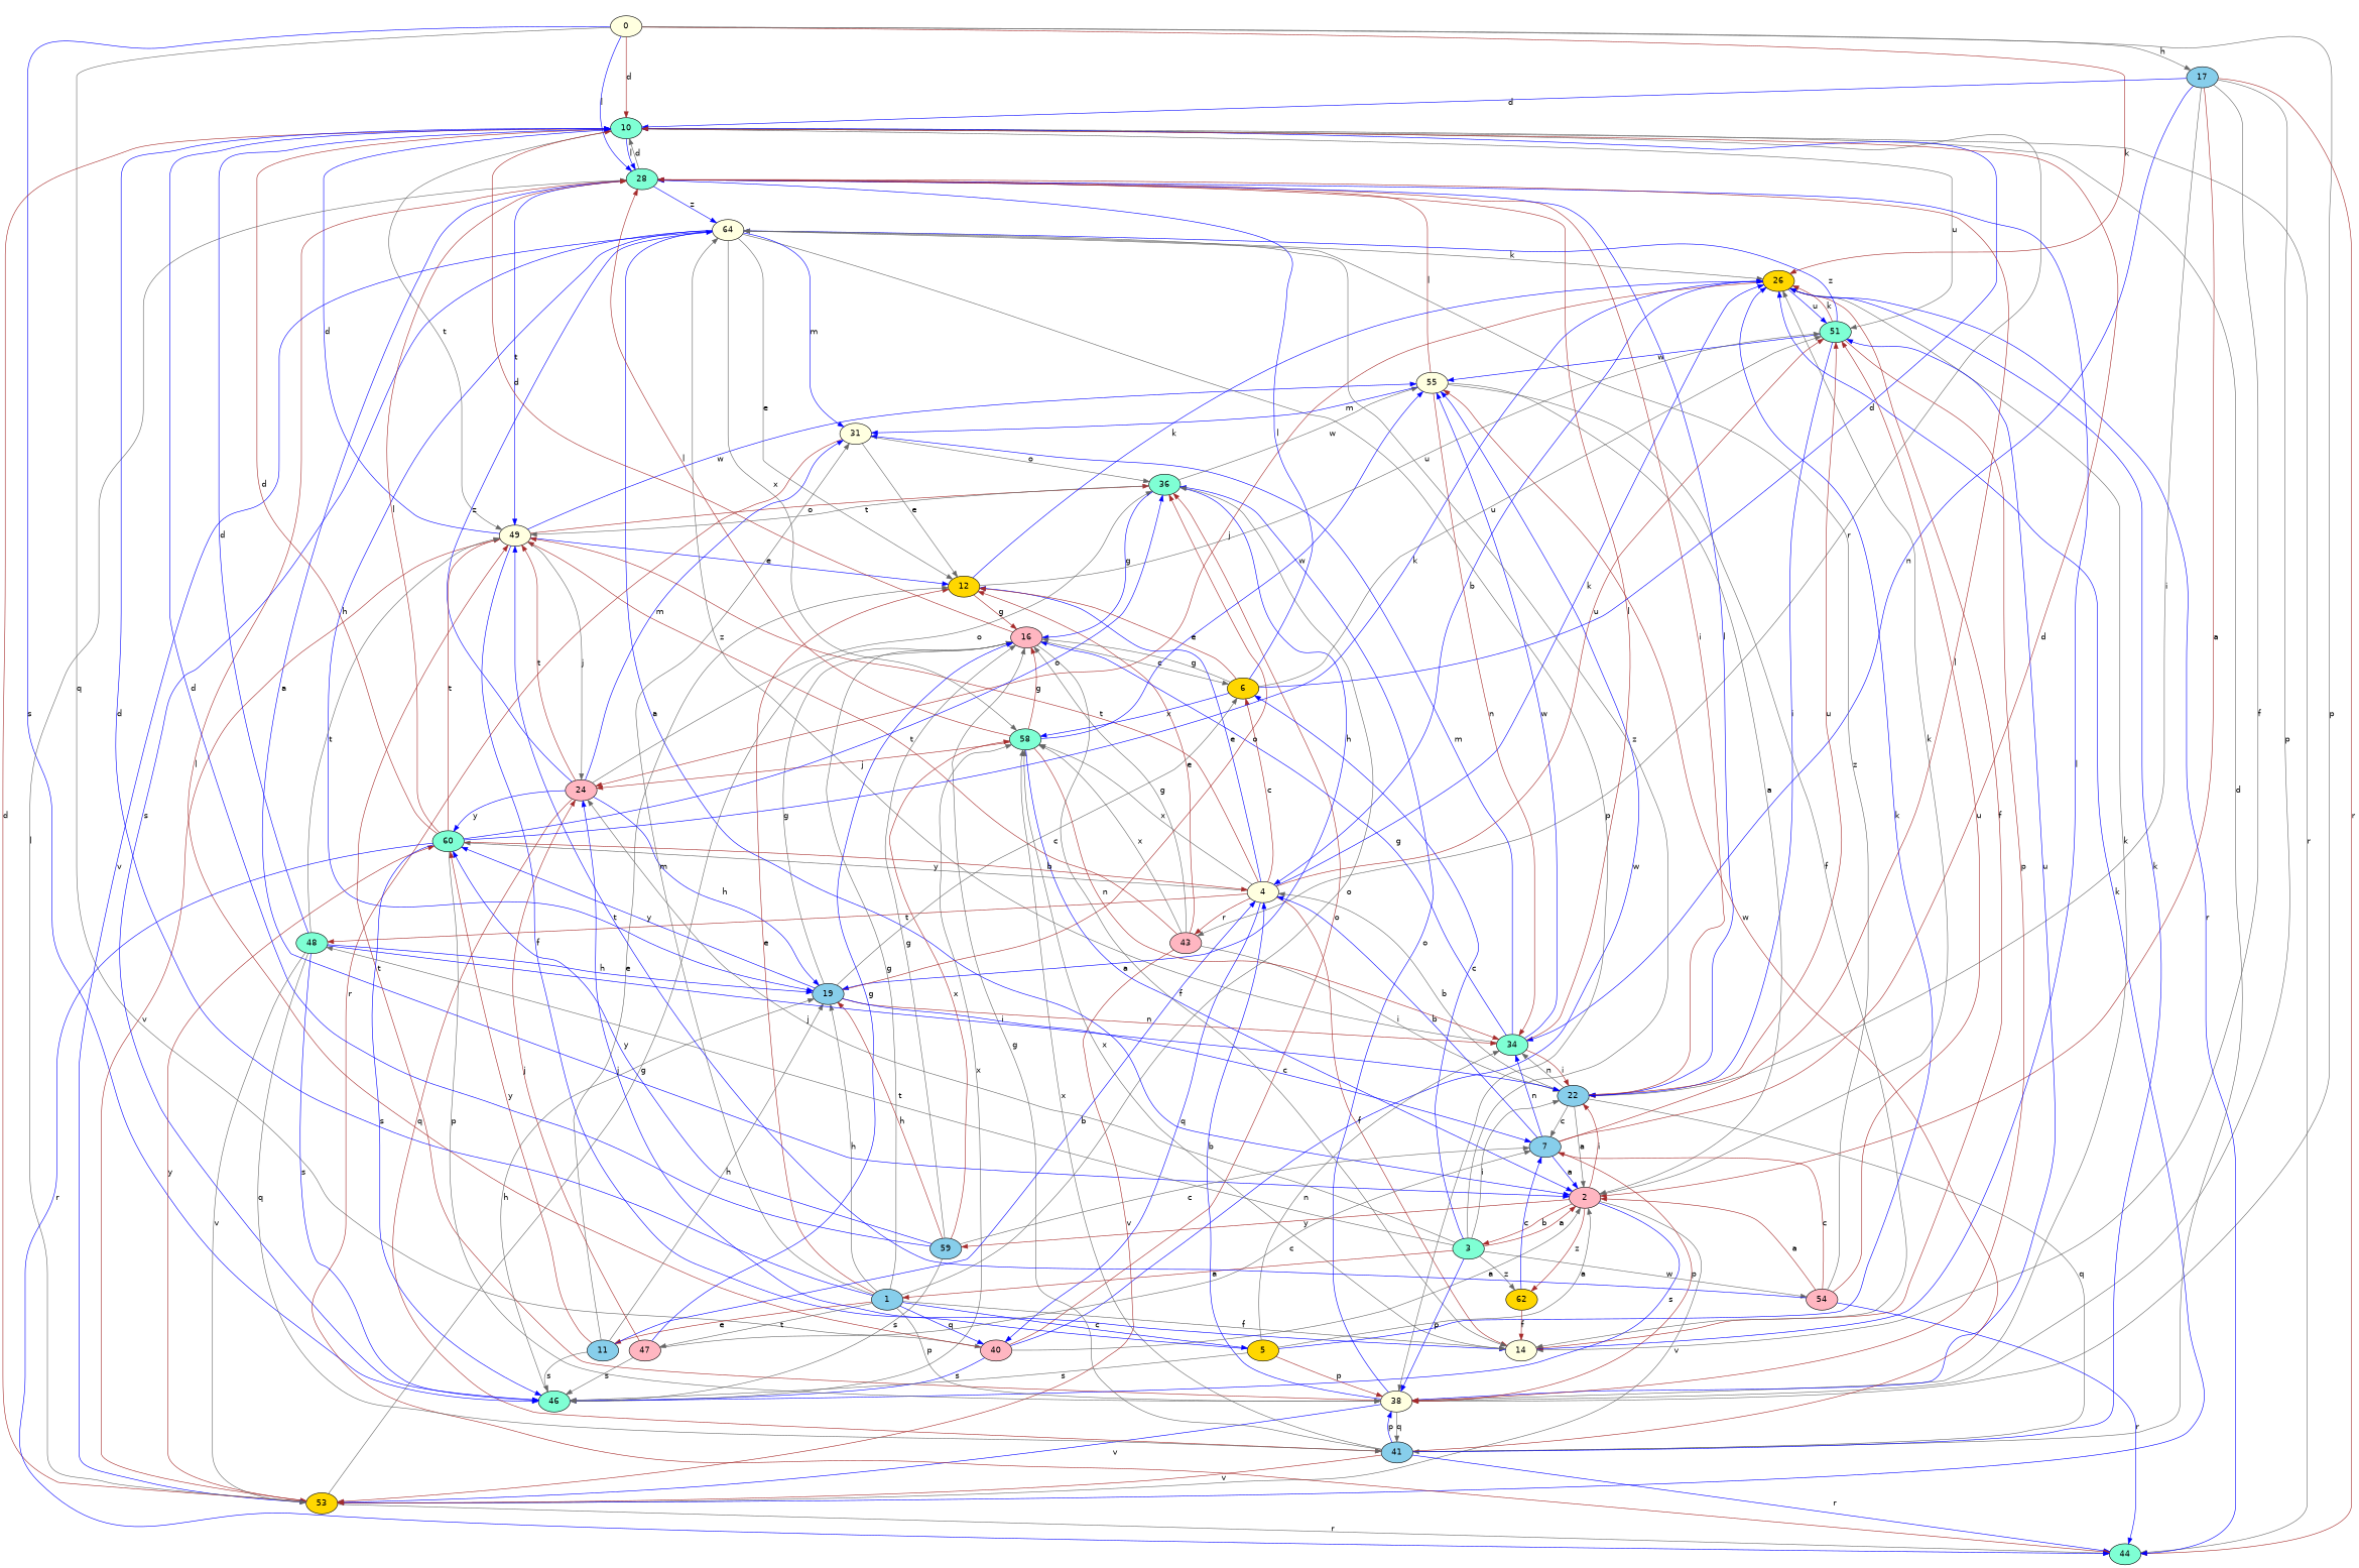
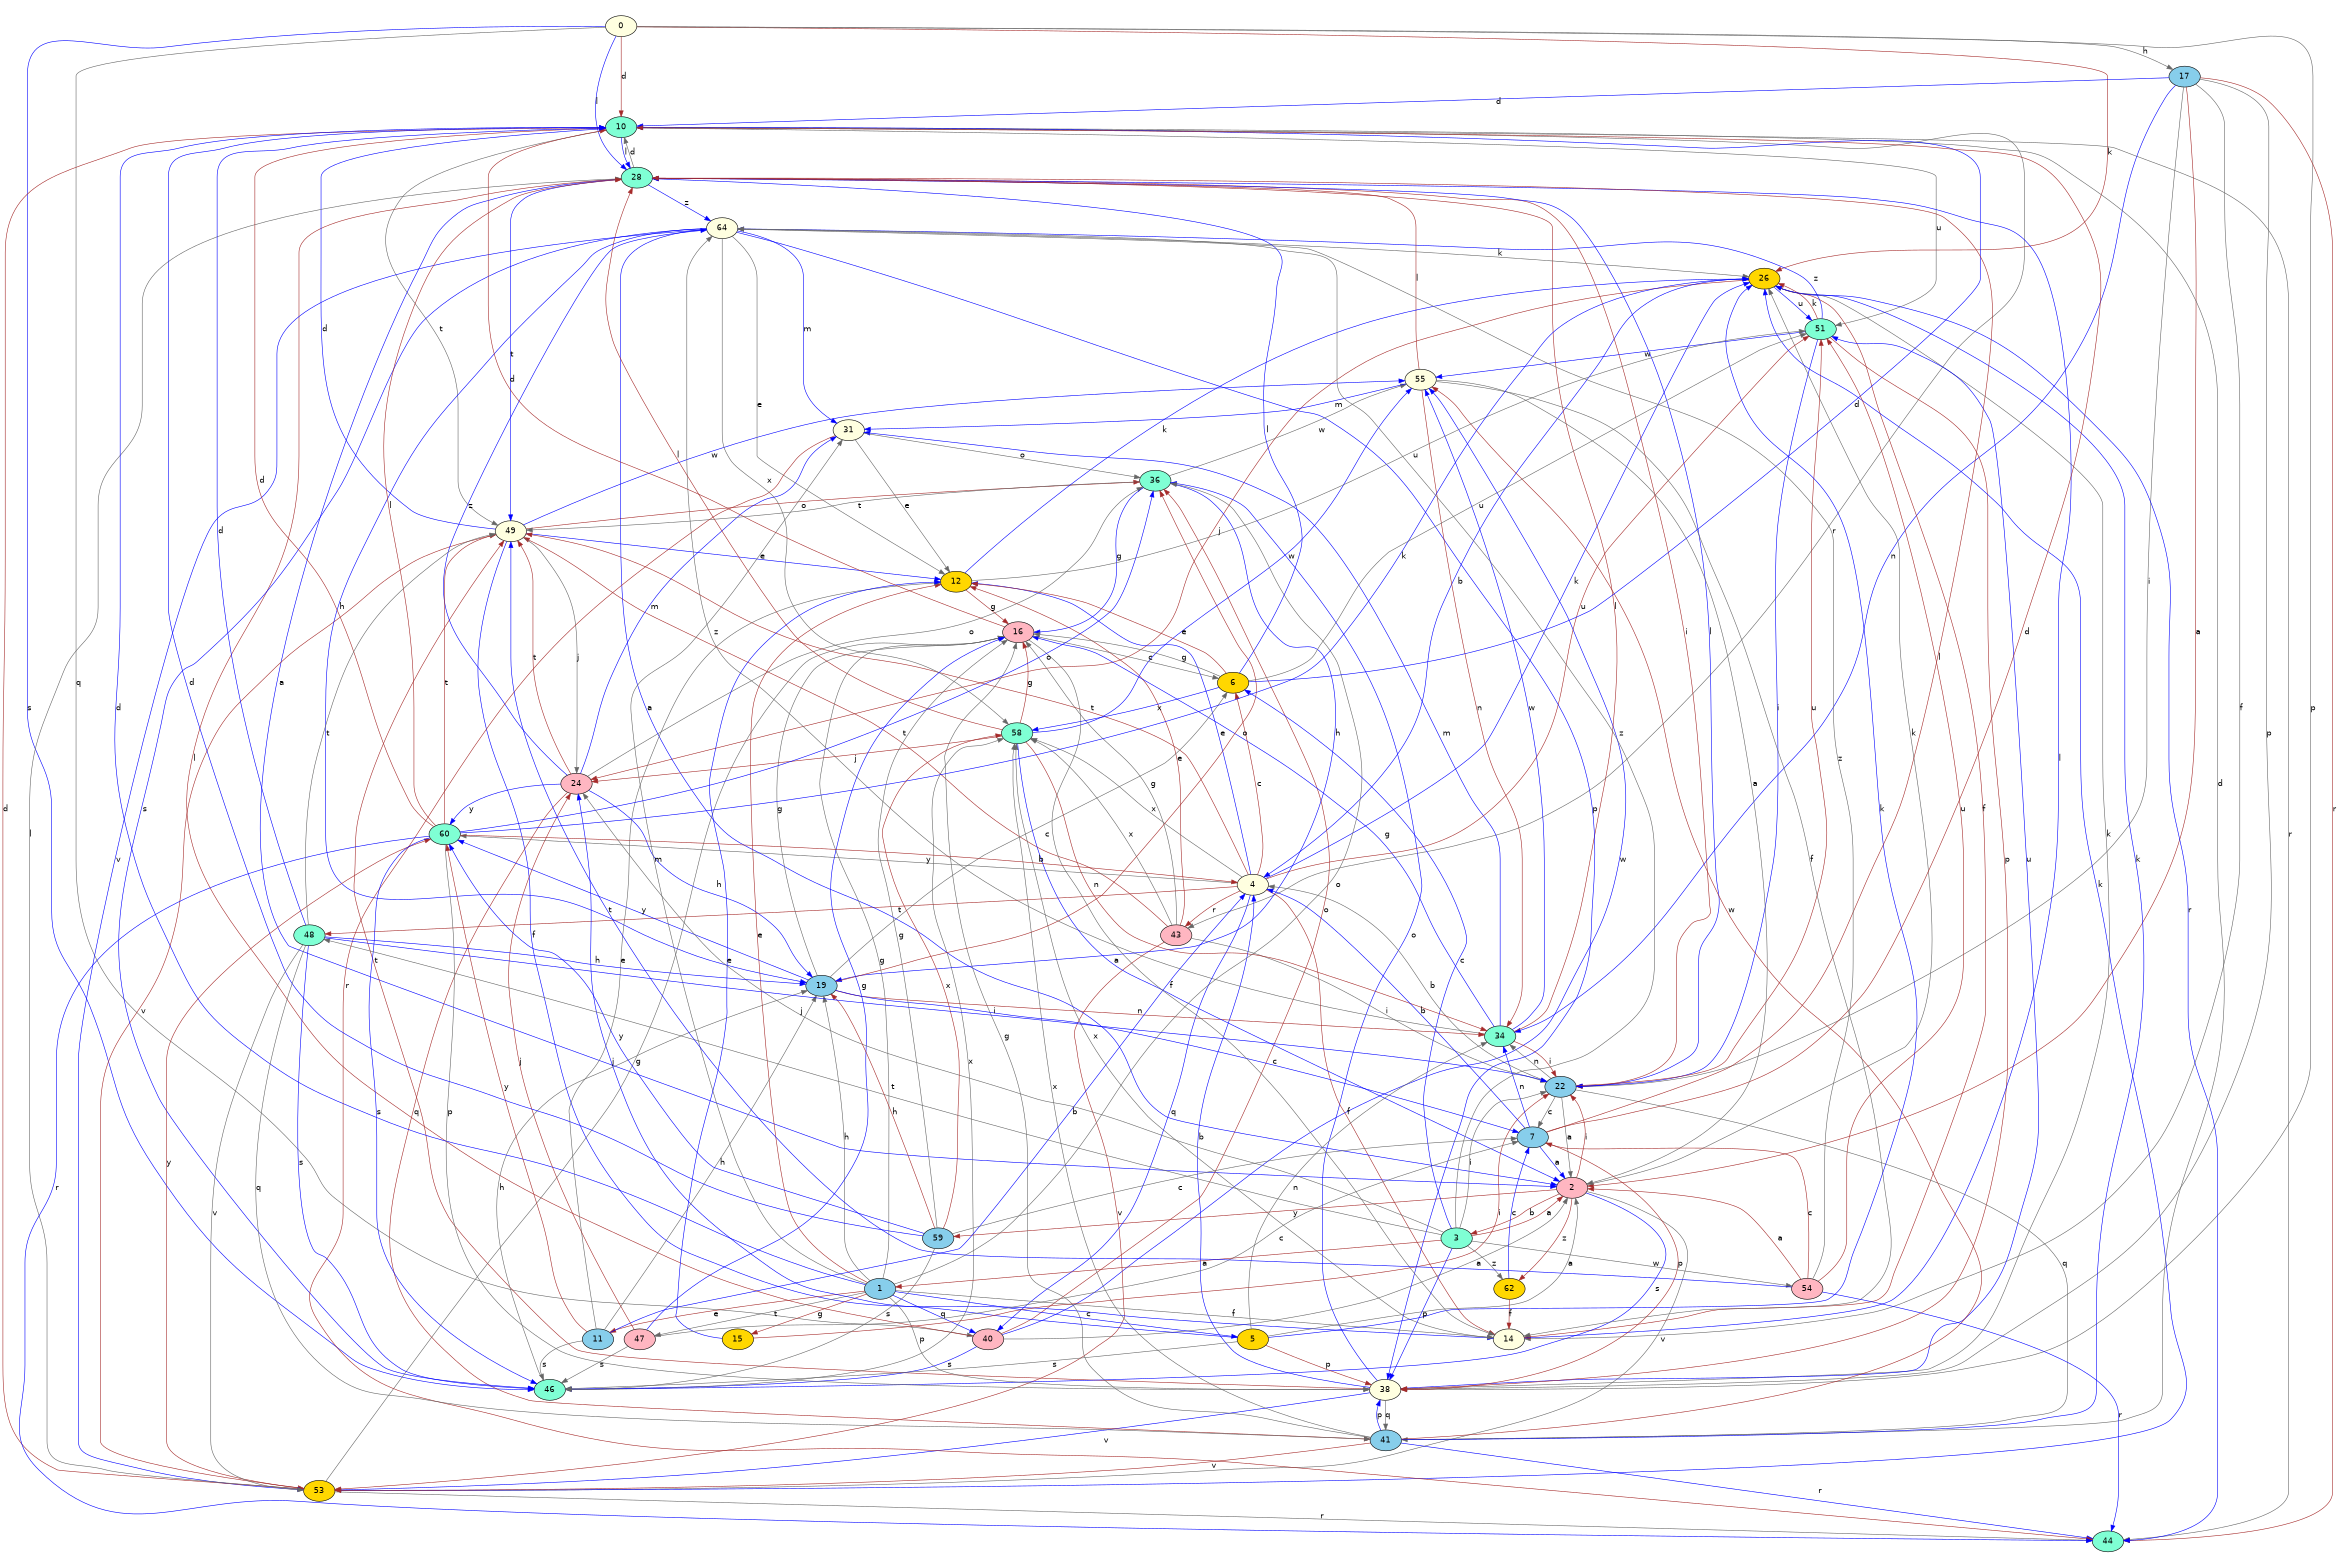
  strict digraph {
    fontname="DejaVu Sans"
    node [fillcolor=aquamarine fontname="DejaVu Sans" style=filled]
    edge [color=blue fontname="DejaVu Sans"]
    0 [fillcolor=lightyellow]
    10
    17 [fillcolor=skyblue]
    26 [fillcolor=gold]
    28
    38 [fillcolor=lightyellow]
    40 [fillcolor=lightpink]
    46
    43 [fillcolor=lightpink]
    49 [fillcolor=lightyellow]
    51
    44
    14 [fillcolor=lightyellow]
    2 [fillcolor=lightpink]
    22 [fillcolor=skyblue]
    34
    24 [fillcolor=lightpink]
    4 [fillcolor=lightyellow]
    64 [fillcolor=lightyellow]
    36
    53 [fillcolor=gold]
    41 [fillcolor=skyblue]
    55 [fillcolor=lightyellow]
    19 [fillcolor=skyblue]
    58
    1 [fillcolor=skyblue]
    5 [fillcolor=gold]
    11 [fillcolor=skyblue]
    12 [fillcolor=gold]
+   15 [fillcolor=gold]
    16 [fillcolor=lightpink]
    31 [fillcolor=lightyellow]
    47 [fillcolor=lightpink]
    60
    6 [fillcolor=gold]
    7 [fillcolor=skyblue]
    3
    59 [fillcolor=skyblue]
    62 [fillcolor=gold]
    48
    54 [fillcolor=lightpink]
    0 -> 10 [color=brown label=d]
    0 -> 17 [color=gray40 label=h]
    0 -> 26 [color=brown label=k]
    0 -> 28 [label=l]
    0 -> 38 [color=gray40 label=p]
    0 -> 40 [color=gray40 label=q]
    0 -> 46 [label=s]
    10 -> 28 [label=l]
    10 -> 43 [color=gray40 label=r]
    10 -> 49 [color=gray40 label=t]
    10 -> 51 [color=gray40 label=u]
    10 -> 44 [color=gray40 label=r]
    17 -> 10 [label=d]
    17 -> 38 [color=gray40 label=p]
    17 -> 44 [color=brown label=r]
    17 -> 14 [color=gray40 label=f]
    17 -> 2 [color=brown label=a]
    17 -> 22 [color=gray40 label=i]
    17 -> 34 [label=n]
    26 -> 51 [label=u]
    26 -> 44 [label=r]
    26 -> 14 [color=brown label=f]
    26 -> 24 [color=brown label=j]
    26 -> 4 [label=b]
    28 -> 10 [color=gray40 label=d]
    28 -> 49 [label=t]
    28 -> 2 [label=a]
    28 -> 22 [color=brown label=i]
    28 -> 64 [label=z]
    38 -> 26 [color=gray40 label=k]
    38 -> 49 [color=brown label=t]
    38 -> 51 [label=u]
    38 -> 4 [label=b]
    38 -> 36 [label=o]
    38 -> 53 [label=v]
    38 -> 41 [color=gray40 label=q]
    40 -> 28 [color=brown label=l]
    40 -> 46 [label=s]
    40 -> 2 [color=gray40 label=a]
    40 -> 36 [color=brown label=o]
    40 -> 55 [label=w]
    46 -> 19 [color=gray40 label=h]
    46 -> 58 [color=gray40 label=x]
    43 -> 49 [color=brown label=t]
    43 -> 22 [color=gray40 label=i]
    43 -> 53 [color=brown label=v]
    43 -> 58 [color=gray40 label=x]
    43 -> 12 [color=brown label=e]
    43 -> 16 [color=gray40 label=g]
    49 -> 10 [label=d]
    49 -> 14 [label=f]
    49 -> 24 [color=gray40 label=j]
    49 -> 36 [color=brown label=o]
    49 -> 53 [color=brown label=v]
    49 -> 55 [label=w]
    49 -> 12 [label=e]
    51 -> 26 [color=brown label=k]
    51 -> 38 [color=brown label=p]
    51 -> 22 [label=i]
    51 -> 64 [label=z]
    51 -> 55 [label=w]
    14 -> 28 [label=l]
    14 -> 58 [color=gray40 label=x]
    2 -> 26 [color=gray40 label=k]
    2 -> 46 [label=s]
    2 -> 22 [color=brown label=i]
    2 -> 53 [color=gray40 label=v]
    2 -> 3 [color=brown label=b]
    2 -> 59 [color=brown label=y]
    2 -> 62 [color=brown label=z]
    22 -> 28 [label=l]
    22 -> 51 [color=brown label=u]
    22 -> 2 [color=gray40 label=a]
    22 -> 34 [color=gray40 label=n]
    22 -> 4 [color=gray40 label=b]
    22 -> 41 [color=gray40 label=q]
    22 -> 7 [color=gray40 label=c]
    34 -> 28 [color=brown label=l]
    34 -> 22 [color=brown label=i]
    34 -> 64 [color=gray40 label=z]
    34 -> 55 [label=w]
    34 -> 16 [label=g]
    34 -> 31 [label=m]
    24 -> 49 [color=brown label=t]
    24 -> 64 [label=z]
    24 -> 36 [color=gray40 label=o]
    24 -> 41 [color=brown label=q]
    24 -> 19 [label=h]
    24 -> 31 [label=m]
    24 -> 60 [label=y]
    4 -> 26 [label=k]
    4 -> 40 [label=q]
    4 -> 43 [color=brown label=r]
    4 -> 49 [color=brown label=t]
    4 -> 51 [color=brown label=u]
    4 -> 14 [color=brown label=f]
    4 -> 58 [color=gray40 label=x]
    4 -> 12 [label=e]
    4 -> 60 [color=gray40 label=y]
    4 -> 6 [color=brown label=c]
    4 -> 48 [color=brown label=t]
    64 -> 26 [color=gray40 label=k]
-   64 -> 38 [color=gray40 label=p]
+   64 -> 38 [label=p]
    64 -> 46 [label=s]
    64 -> 2 [label=a]
    64 -> 53 [label=v]
    64 -> 19 [label=h]
    64 -> 58 [color=gray40 label=x]
    64 -> 12 [color=gray40 label=e]
    64 -> 31 [label=m]
    36 -> 49 [color=gray40 label=t]
    36 -> 55 [color=gray40 label=w]
    36 -> 19 [label=h]
    36 -> 16 [label=g]
    53 -> 10 [color=brown label=d]
    53 -> 26 [label=k]
    53 -> 28 [color=gray40 label=l]
    53 -> 44 [color=gray40 label=r]
    53 -> 16 [color=gray40 label=g]
    53 -> 60 [color=brown label=y]
    41 -> 10 [color=gray40 label=d]
    41 -> 26 [label=k]
    41 -> 38 [label=p]
    41 -> 44 [label=r]
    41 -> 53 [color=brown label=v]
    41 -> 55 [color=brown label=w]
    41 -> 58 [color=gray40 label=x]
    41 -> 16 [color=gray40 label=g]
    55 -> 28 [color=brown label=l]
    55 -> 14 [color=gray40 label=f]
    55 -> 2 [color=gray40 label=a]
    55 -> 34 [color=brown label=n]
    55 -> 31 [label=m]
    19 -> 34 [color=brown label=n]
    19 -> 36 [color=brown label=o]
    19 -> 16 [color=gray40 label=g]
    19 -> 60 [label=y]
    19 -> 6 [color=gray40 label=c]
    19 -> 7 [label=c]
    58 -> 28 [color=brown label=l]
    58 -> 2 [label=a]
    58 -> 34 [color=brown label=n]
    58 -> 24 [color=brown label=j]
    58 -> 55 [label=w]
    58 -> 16 [color=brown label=g]
    1 -> 10 [label=d]
    1 -> 38 [color=gray40 label=p]
    1 -> 40 [label=q]
    1 -> 14 [color=gray40 label=f]
    1 -> 36 [color=gray40 label=o]
    1 -> 19 [color=gray40 label=h]
    1 -> 5 [label=c]
    1 -> 11 [color=brown label=e]
    1 -> 12 [color=brown label=e]
+   1 -> 15 [color=brown label=g]
    1 -> 16 [color=gray40 label=g]
    1 -> 31 [color=gray40 label=m]
    1 -> 47 [color=gray40 label=t]
    5 -> 26 [label=k]
    5 -> 38 [color=brown label=p]
    5 -> 46 [color=gray40 label=s]
    5 -> 2 [color=gray40 label=a]
    5 -> 34 [color=gray40 label=n]
    5 -> 24 [label=j]
    11 -> 46 [color=gray40 label=s]
    11 -> 4 [label=b]
    11 -> 19 [color=gray40 label=h]
    11 -> 12 [color=gray40 label=e]
    11 -> 60 [color=brown label=y]
    12 -> 26 [label=k]
    12 -> 51 [color=gray40 label=u]
    12 -> 16 [color=brown label=g]
+   15 -> 22 [color=brown label=i]
+   15 -> 12 [label=e]
    16 -> 10 [color=brown label=d]
    16 -> 14 [color=gray40 label=f]
    16 -> 6 [color=gray40 label=c]
    31 -> 44 [color=brown label=r]
    31 -> 36 [color=gray40 label=o]
    31 -> 12 [color=gray40 label=e]
    47 -> 46 [color=gray40 label=s]
    47 -> 24 [color=brown label=j]
    47 -> 16 [label=g]
    47 -> 7 [color=gray40 label=c]
    60 -> 10 [color=brown label=d]
    60 -> 26 [label=k]
    60 -> 28 [color=brown label=l]
    60 -> 38 [color=gray40 label=p]
    60 -> 46 [label=s]
    60 -> 49 [color=brown label=t]
    60 -> 44 [label=r]
    60 -> 4 [color=brown label=b]
    60 -> 36 [label=o]
    6 -> 10 [label=d]
    6 -> 28 [label=l]
    6 -> 51 [color=gray40 label=u]
    6 -> 58 [label=x]
    6 -> 12 [color=brown label=e]
    6 -> 16 [color=gray40 label=g]
    7 -> 10 [color=brown label=d]
    7 -> 28 [color=brown label=l]
    7 -> 38 [color=brown label=p]
    7 -> 2 [label=a]
    7 -> 34 [label=n]
    7 -> 4 [label=b]
    3 -> 38 [label=p]
    3 -> 2 [color=brown label=a]
    3 -> 22 [color=gray40 label=i]
    3 -> 24 [color=gray40 label=j]
    3 -> 64 [color=gray40 label=z]
    3 -> 1 [color=brown label=a]
    3 -> 6 [label=c]
    3 -> 62 [color=gray40 label=z]
    3 -> 48 [color=gray40 label=t]
    3 -> 54 [color=gray40 label=w]
    59 -> 10 [label=d]
    59 -> 46 [color=gray40 label=s]
    59 -> 19 [color=brown label=h]
    59 -> 58 [color=brown label=x]
    59 -> 16 [color=gray40 label=g]
    59 -> 60 [label=y]
    59 -> 7 [color=gray40 label=c]
    62 -> 14 [color=brown label=f]
    62 -> 7 [label=c]
    48 -> 10 [label=d]
    48 -> 46 [label=s]
    48 -> 49 [color=gray40 label=t]
    48 -> 22 [label=i]
    48 -> 53 [color=gray40 label=v]
    48 -> 41 [color=gray40 label=q]
    48 -> 19 [label=h]
    54 -> 49 [label=t]
    54 -> 51 [color=brown label=u]
    54 -> 44 [label=r]
    54 -> 2 [color=brown label=a]
    54 -> 64 [color=gray40 label=z]
    54 -> 7 [color=brown label=c]
  }
